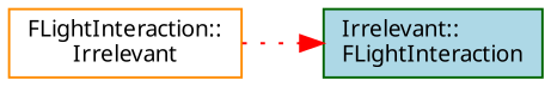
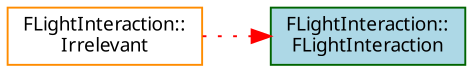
  digraph {
    rankdir=LR
    fontname="Noto Sans"
    node [fontname="Noto Sans" fontsize=10 shape=box style=filled]
    n1 [color=darkorange fillcolor=white fontcolor=black height=0.2 label="FLightInteraction::\lIrrelevant" width=0.4]
-   n2 [color=darkgreen fillcolor=lightblue height=0.2 label="Irrelevant::\lFLightInteraction" width=0.4]
+   n2 [color=darkgreen fillcolor=lightblue height=0.2 label="FLightInteraction::\lFLightInteraction" width=0.4]
    n1 -> n2 [color=red fontname="Noto Sans" fontsize=10 labelfontname=Helvetica labelfontsize=10 style=dotted]
  }
